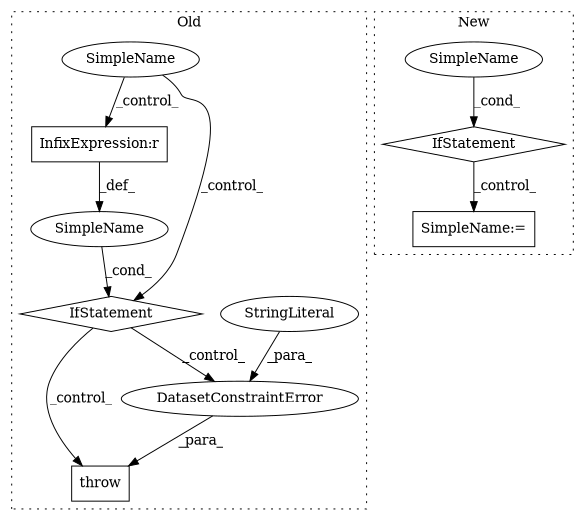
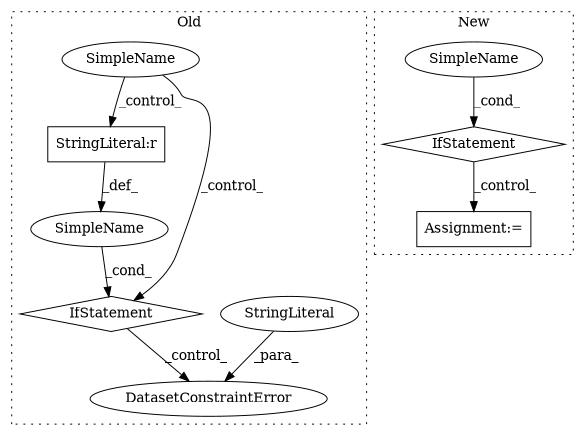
  digraph {
    node [a=42 shape=ellipse]
    n1 [a=32 l="23,1" label=DatasetConstraintError s="1141,1259"]
    n2 [a=45 l=24 label=StringLiteral s=1164]
-   n3 [a=53 l=6 label=throw s=1135 shape=box]
    n4 [label=SimpleName]
    n5 [label=SimpleName]
-   n6 [a=27 l=4 label="InfixExpression:r" s=1090 shape=box]
+   n6 [a=27 l=4 label="StringLiteral:r" s=1090 shape=box]
    n7 [a=25 l="4,2" label=IfStatement s="1055,1125" shape=diamond]
    n8 [a=25 l="4,2" label=IfStatement s="1089,1128" shape=diamond]
    n9 [label=SimpleName]
-   n10 [a=7 l=1 label="SimpleName:=" s=1379 shape=box]
+   n10 [a=7 l=1 label="Assignment:=" s=1379 shape=box]
    subgraph cluster_1 {
      label=Old
      style=dotted
      n1
      n2
-     n3
      n4
      n5
      n6
      n7
    }
    subgraph cluster_2 {
      label=New
      style=dotted
      n8
      n9
      n10
    }
-   n1 -> n3 [label=_para_]
    n2 -> n1 [label=_para_]
    n4 -> n7 [label=_cond_]
    n5 -> n6 [label=_control_]
    n5 -> n7 [label=_control_]
    n6 -> n4 [label=_def_]
    n7 -> n1 [label=_control_]
-   n7 -> n3 [label=_control_]
    n8 -> n10 [label=_control_]
    n9 -> n8 [label=_cond_]
  }
